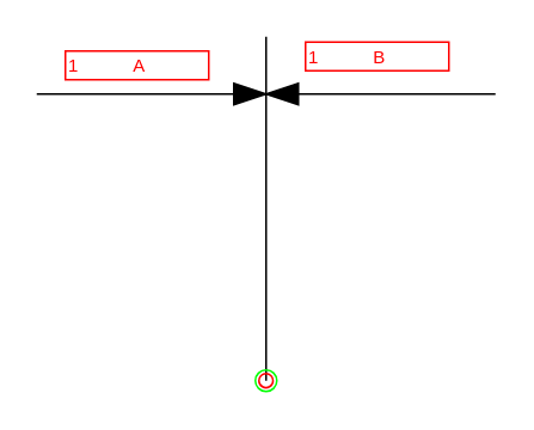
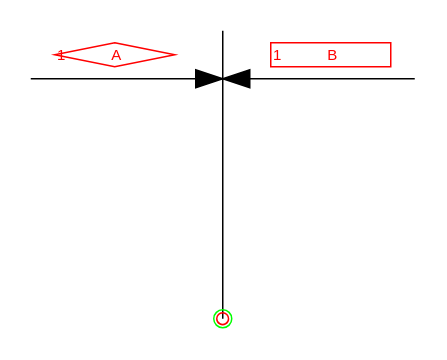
  <mxCell id="0" />
  <mxCell id="1" value="Symbol" style="locked=1;" parent="0" />
  <mxCell id="2" value="" style="endArrow=none;html=1;rounded=0;fontFamily=Helvetica;fontSize=16;" parent="1" edge="1"><mxGeometry width="50" height="50" relative="1" as="geometry"><mxPoint x="148" y="212" as="sourcePoint" /><mxPoint x="148" y="20" as="targetPoint" /></mxGeometry></mxCell>
  <mxCell id="3" value="" style="group" parent="1" vertex="1" connectable="0"><mxGeometry x="20" y="52" width="256" height="5.684e-14" as="geometry" /></mxCell>
  <mxCell id="4" value="" style="endArrow=none;html=1;rounded=0;fontFamily=Helvetica;fontSize=16;" parent="3" edge="1"><mxGeometry width="50" height="50" relative="1" as="geometry"><mxPoint as="sourcePoint" /><mxPoint x="256" as="targetPoint" /></mxGeometry></mxCell>
  <mxCell id="5" value="" style="shape=mxgraph.arrows2.wedgeArrow;html=1;bendable=0;startWidth=6;fillColor=strokeColor;defaultFillColor=invert;defaultGradientColor=invert;rounded=0;fontFamily=Helvetica;fontSize=16;" parent="3" edge="1"><mxGeometry width="100" height="100" relative="1" as="geometry"><mxPoint x="110" as="sourcePoint" /><mxPoint x="128" as="targetPoint" /></mxGeometry></mxCell>
  <mxCell id="6" value="" style="shape=mxgraph.arrows2.wedgeArrow;html=1;bendable=0;startWidth=6;fillColor=strokeColor;defaultFillColor=invert;defaultGradientColor=invert;rounded=0;fontFamily=Helvetica;fontSize=16;" parent="3" edge="1"><mxGeometry width="100" height="100" relative="1" as="geometry"><mxPoint x="146" y="5.684e-14" as="sourcePoint" /><mxPoint x="128" y="5.684e-14" as="targetPoint" /></mxGeometry></mxCell>
  <mxCell id="7" value="Connection" style="" parent="0" />
  <mxCell id="8" value="Connection" style="vsdxID=1407;fillColor=none;gradientColor=none;shape=stencil(rVFbDsIgEDwNnyQU4glqvcfGblsilmZBS28vZGMsxg9j/JvZmX1kR5g2TLCg0CpE8hdcbR8nYY5CaztPSDZmJEwnTDt4wpH8be6ZL1CcBV39vUxI3KdKh1YbswPTEzuBzlmiVGmKau9zUKM+jlJJQrJBko8QrZ+rrQ5oRJnXyMHBWElhRVx25ebnw/5zVvPFWRm83jxY5zilvf4eSy5xpKZ7AA==);strokeColor=#00FF00;strokeWidth=1;points=[[0.5,0.5,0,0,0]];labelBackgroundColor=none;rounded=0;html=1;whiteSpace=wrap;aspect=fixed;noLabel=1;snapToPoint=1;container=0;fontSize=16;" parent="7" vertex="1"><mxGeometry x="142" y="206" width="12" height="12" as="geometry" /></mxCell>
  <mxCell id="9" value="Label" style="" parent="0" />
- <mxCell id="10" value="1&amp;nbsp; &amp;nbsp; &amp;nbsp; &amp;nbsp; &amp;nbsp; &amp;nbsp;A" style="rounded=0;whiteSpace=wrap;html=1;fillColor=none;strokeColor=#FF0000;fontColor=#FF0000;fontSize=10;align=left;" parent="9" vertex="1"><mxGeometry x="36" y="28" width="80" height="16" as="geometry" /></mxCell>
- <mxCell id="11" value="1&amp;nbsp; &amp;nbsp; &amp;nbsp; &amp;nbsp; &amp;nbsp; &amp;nbsp;B" style="rounded=0;whiteSpace=wrap;html=1;fillColor=none;strokeColor=#FF0000;fontColor=#FF0000;fontSize=10;align=left;" parent="9" vertex="1"><mxGeometry x="170" y="23" width="80" height="16" as="geometry" /></mxCell>
+ <mxCell id="10" value="1&amp;nbsp; &amp;nbsp; &amp;nbsp; &amp;nbsp; &amp;nbsp; &amp;nbsp;A" style="rhombus;whiteSpace=wrap;html=1;fillColor=none;strokeColor=#FF0000;fontColor=#FF0000;fontSize=10;align=left;" parent="9" vertex="1"><mxGeometry x="36" y="28" width="80" height="16" as="geometry" /></mxCell>
+ <mxCell id="11" value="1&amp;nbsp; &amp;nbsp; &amp;nbsp; &amp;nbsp; &amp;nbsp; &amp;nbsp;B" style="rounded=0;whiteSpace=wrap;html=1;fillColor=none;strokeColor=#FF0000;fontColor=#FF0000;fontSize=10;align=left;" parent="9" vertex="1"><mxGeometry x="180" y="28" width="80" height="16" as="geometry" /></mxCell>
  <mxCell id="12" value="Origo" style="locked=1;" parent="0" />
  <mxCell id="13" value="origo" style="vsdxID=1407;fillColor=none;gradientColor=none;shape=stencil(rVFbDsIgEDwNnyQU4glqvcfGblsilmZBS28vZGMsxg9j/JvZmX1kR5g2TLCg0CpE8hdcbR8nYY5CaztPSDZmJEwnTDt4wpH8be6ZL1CcBV39vUxI3KdKh1YbswPTEzuBzlmiVGmKau9zUKM+jlJJQrJBko8QrZ+rrQ5oRJnXyMHBWElhRVx25ebnw/5zVvPFWRm83jxY5zilvf4eSy5xpKZ7AA==);strokeColor=#ff0000;strokeWidth=1;points=[[0.5,0.5,0,0,0]];labelBackgroundColor=none;rounded=0;html=1;whiteSpace=wrap;aspect=fixed;noLabel=1;snapToPoint=1;" parent="12" vertex="1"><mxGeometry x="144" y="208" width="7.874" height="7.87" as="geometry" /></mxCell>
